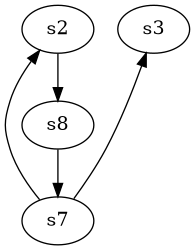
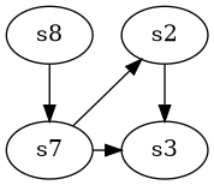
  digraph {
    node [player=0]
    n1 [label=s8]
    n2 [label=s7]
    s2
    s3 [player=1]
    n1 -> n2
    n2 -> s2 [constraint="time % 3 == 0 && time % 5 == 2"]
    n2 -> s3 [constraint="!(time % 6 == 0)"]
-   s2 -> n1
+   s2 -> s3
  }
